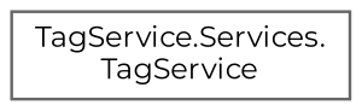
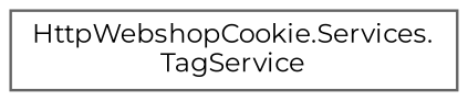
  digraph {
    rankdir=TB
    fontname=Montserrat
-   n1 [color=grey40 fillcolor=white fontname=Montserrat fontsize=10 height=0.2 label="TagService.Services.\lTagService" shape=box style=filled width=0.4]
+   n1 [color=grey40 fillcolor=white fontname=Montserrat fontsize=10 height=0.2 label="HttpWebshopCookie.Services.\lTagService" shape=box style=filled width=0.4]
  }
